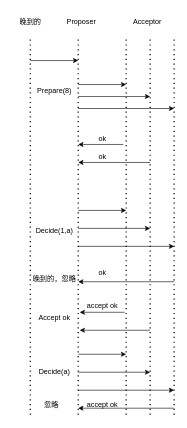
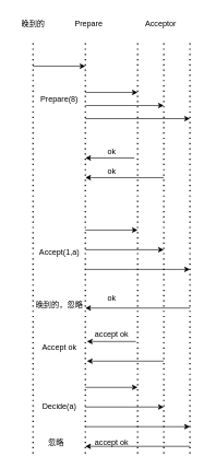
  <mxCell id="0" />
  <mxCell id="1" parent="0" />
  <mxCell id="2" value="" style="endArrow=none;dashed=1;html=1;dashPattern=1 3;strokeWidth=2;rounded=0;" edge="1" parent="1"><mxGeometry width="50" height="50" relative="1" as="geometry"><mxPoint x="50" y="691" as="sourcePoint" /><mxPoint x="50" y="60" as="targetPoint" /></mxGeometry></mxCell>
  <mxCell id="3" value="晚到的" style="text;html=1;align=center;verticalAlign=middle;resizable=0;points=[];autosize=1;strokeColor=none;fillColor=none;" vertex="1" parent="1"><mxGeometry x="20" y="20" width="60" height="30" as="geometry" /></mxCell>
  <mxCell id="4" value="" style="endArrow=none;dashed=1;html=1;dashPattern=1 3;strokeWidth=2;rounded=0;" edge="1" parent="1"><mxGeometry width="50" height="50" relative="1" as="geometry"><mxPoint x="130" y="691" as="sourcePoint" /><mxPoint x="130" y="60" as="targetPoint" /></mxGeometry></mxCell>
- <mxCell id="5" value="Proposer" style="text;html=1;align=center;verticalAlign=middle;resizable=0;points=[];autosize=1;strokeColor=none;fillColor=none;" vertex="1" parent="1"><mxGeometry x="100" y="20" width="70" height="30" as="geometry" /></mxCell>
+ <mxCell id="5" value="Prepare" style="text;html=1;align=center;verticalAlign=middle;resizable=0;points=[];autosize=1;strokeColor=none;fillColor=none;" vertex="1" parent="1"><mxGeometry x="100" y="20" width="70" height="30" as="geometry" /></mxCell>
  <mxCell id="6" value="" style="endArrow=none;dashed=1;html=1;dashPattern=1 3;strokeWidth=2;rounded=0;" edge="1" parent="1"><mxGeometry width="50" height="50" relative="1" as="geometry"><mxPoint x="210" y="691" as="sourcePoint" /><mxPoint x="210" y="60" as="targetPoint" /></mxGeometry></mxCell>
  <mxCell id="7" value="Acceptor" style="text;html=1;align=center;verticalAlign=middle;resizable=0;points=[];autosize=1;strokeColor=none;fillColor=none;" vertex="1" parent="1"><mxGeometry x="210" y="20" width="70" height="30" as="geometry" /></mxCell>
  <mxCell id="8" value="" style="endArrow=none;dashed=1;html=1;dashPattern=1 3;strokeWidth=2;rounded=0;" edge="1" parent="1"><mxGeometry width="50" height="50" relative="1" as="geometry"><mxPoint x="250" y="691" as="sourcePoint" /><mxPoint x="250" y="60" as="targetPoint" /></mxGeometry></mxCell>
  <mxCell id="9" value="" style="endArrow=none;dashed=1;html=1;dashPattern=1 3;strokeWidth=2;rounded=0;" edge="1" parent="1"><mxGeometry width="50" height="50" relative="1" as="geometry"><mxPoint x="290" y="691" as="sourcePoint" /><mxPoint x="290" y="60" as="targetPoint" /></mxGeometry></mxCell>
  <mxCell id="10" value="" style="endArrow=classic;html=1;rounded=0;" edge="1" parent="1"><mxGeometry width="50" height="50" relative="1" as="geometry"><mxPoint x="50" y="100" as="sourcePoint" /><mxPoint x="130" y="100" as="targetPoint" /></mxGeometry></mxCell>
  <mxCell id="11" value="" style="endArrow=classic;html=1;rounded=0;" edge="1" parent="1"><mxGeometry width="50" height="50" relative="1" as="geometry"><mxPoint x="130" y="140" as="sourcePoint" /><mxPoint x="210" y="140" as="targetPoint" /></mxGeometry></mxCell>
  <mxCell id="12" value="" style="endArrow=classic;html=1;rounded=0;" edge="1" parent="1"><mxGeometry width="50" height="50" relative="1" as="geometry"><mxPoint x="130" y="160" as="sourcePoint" /><mxPoint x="250" y="160" as="targetPoint" /></mxGeometry></mxCell>
  <mxCell id="13" value="" style="endArrow=classic;html=1;rounded=0;" edge="1" parent="1"><mxGeometry width="50" height="50" relative="1" as="geometry"><mxPoint x="130" y="180" as="sourcePoint" /><mxPoint x="290" y="180" as="targetPoint" /></mxGeometry></mxCell>
  <mxCell id="14" value="Prepare(8)" style="text;html=1;align=center;verticalAlign=middle;resizable=0;points=[];autosize=1;strokeColor=none;fillColor=none;" vertex="1" parent="1"><mxGeometry x="50" y="135" width="80" height="30" as="geometry" /></mxCell>
  <mxCell id="15" value="" style="endArrow=classic;html=1;rounded=0;" edge="1" parent="1"><mxGeometry width="50" height="50" relative="1" as="geometry"><mxPoint x="205" y="240" as="sourcePoint" /><mxPoint x="130" y="240" as="targetPoint" /></mxGeometry></mxCell>
  <mxCell id="16" value="" style="endArrow=classic;html=1;rounded=0;" edge="1" parent="1"><mxGeometry width="50" height="50" relative="1" as="geometry"><mxPoint x="250" y="270" as="sourcePoint" /><mxPoint x="130" y="270" as="targetPoint" /></mxGeometry></mxCell>
  <mxCell id="17" value="ok" style="text;html=1;align=center;verticalAlign=middle;resizable=0;points=[];autosize=1;strokeColor=none;fillColor=none;" vertex="1" parent="1"><mxGeometry x="150" y="215" width="40" height="30" as="geometry" /></mxCell>
  <mxCell id="18" value="ok" style="text;html=1;align=center;verticalAlign=middle;resizable=0;points=[];autosize=1;strokeColor=none;fillColor=none;" vertex="1" parent="1"><mxGeometry x="150" y="245" width="40" height="30" as="geometry" /></mxCell>
  <mxCell id="19" value="" style="endArrow=classic;html=1;rounded=0;" edge="1" parent="1"><mxGeometry width="50" height="50" relative="1" as="geometry"><mxPoint x="130" y="350" as="sourcePoint" /><mxPoint x="210" y="350" as="targetPoint" /></mxGeometry></mxCell>
  <mxCell id="20" value="" style="endArrow=classic;html=1;rounded=0;" edge="1" parent="1"><mxGeometry width="50" height="50" relative="1" as="geometry"><mxPoint x="130" y="380" as="sourcePoint" /><mxPoint x="250" y="380" as="targetPoint" /></mxGeometry></mxCell>
  <mxCell id="21" value="" style="endArrow=classic;html=1;rounded=0;" edge="1" parent="1"><mxGeometry width="50" height="50" relative="1" as="geometry"><mxPoint x="130" y="410" as="sourcePoint" /><mxPoint x="290" y="410" as="targetPoint" /></mxGeometry></mxCell>
- <mxCell id="22" value="Decide(1,a)" style="text;html=1;align=center;verticalAlign=middle;resizable=0;points=[];autosize=1;strokeColor=none;fillColor=none;" vertex="1" parent="1"><mxGeometry x="50" y="370" width="80" height="30" as="geometry" /></mxCell>
+ <mxCell id="22" value="Accept(1,a)" style="text;html=1;align=center;verticalAlign=middle;resizable=0;points=[];autosize=1;strokeColor=none;fillColor=none;" vertex="1" parent="1"><mxGeometry x="50" y="370" width="80" height="30" as="geometry" /></mxCell>
  <mxCell id="23" value="ok" style="text;html=1;align=center;verticalAlign=middle;resizable=0;points=[];autosize=1;strokeColor=none;fillColor=none;" vertex="1" parent="1"><mxGeometry x="150" y="440" width="40" height="30" as="geometry" /></mxCell>
  <mxCell id="24" value="" style="endArrow=classic;html=1;rounded=0;" edge="1" parent="1"><mxGeometry width="50" height="50" relative="1" as="geometry"><mxPoint x="290" y="469" as="sourcePoint" /><mxPoint x="130" y="469" as="targetPoint" /></mxGeometry></mxCell>
  <mxCell id="25" value="晚到的，忽略" style="text;html=1;align=center;verticalAlign=middle;resizable=0;points=[];autosize=1;strokeColor=none;fillColor=none;" vertex="1" parent="1"><mxGeometry x="40" y="450" width="100" height="30" as="geometry" /></mxCell>
  <mxCell id="26" value="" style="endArrow=classic;html=1;rounded=0;" edge="1" parent="1"><mxGeometry width="50" height="50" relative="1" as="geometry"><mxPoint x="207.5" y="520" as="sourcePoint" /><mxPoint x="132.5" y="520" as="targetPoint" /></mxGeometry></mxCell>
  <mxCell id="27" value="" style="endArrow=classic;html=1;rounded=0;" edge="1" parent="1"><mxGeometry width="50" height="50" relative="1" as="geometry"><mxPoint x="250" y="550" as="sourcePoint" /><mxPoint x="132.5" y="550" as="targetPoint" /></mxGeometry></mxCell>
  <mxCell id="28" value="Accept ok" style="text;html=1;align=center;verticalAlign=middle;resizable=0;points=[];autosize=1;strokeColor=none;fillColor=none;" vertex="1" parent="1"><mxGeometry x="50" y="515" width="80" height="30" as="geometry" /></mxCell>
  <mxCell id="29" value="accept ok" style="text;html=1;align=center;verticalAlign=middle;resizable=0;points=[];autosize=1;strokeColor=none;fillColor=none;" vertex="1" parent="1"><mxGeometry x="135" y="495" width="70" height="30" as="geometry" /></mxCell>
  <mxCell id="30" value="" style="endArrow=classic;html=1;rounded=0;" edge="1" parent="1"><mxGeometry width="50" height="50" relative="1" as="geometry"><mxPoint x="130" y="590" as="sourcePoint" /><mxPoint x="210" y="590" as="targetPoint" /></mxGeometry></mxCell>
  <mxCell id="31" value="" style="endArrow=classic;html=1;rounded=0;" edge="1" parent="1"><mxGeometry width="50" height="50" relative="1" as="geometry"><mxPoint x="130" y="620" as="sourcePoint" /><mxPoint x="250" y="620" as="targetPoint" /></mxGeometry></mxCell>
  <mxCell id="32" value="" style="endArrow=classic;html=1;rounded=0;" edge="1" parent="1"><mxGeometry width="50" height="50" relative="1" as="geometry"><mxPoint x="130" y="650" as="sourcePoint" /><mxPoint x="290" y="650" as="targetPoint" /></mxGeometry></mxCell>
  <mxCell id="33" value="Decide(a)" style="text;html=1;align=center;verticalAlign=middle;resizable=0;points=[];autosize=1;strokeColor=none;fillColor=none;" vertex="1" parent="1"><mxGeometry x="50" y="605" width="80" height="30" as="geometry" /></mxCell>
  <mxCell id="34" value="" style="endArrow=classic;html=1;rounded=0;" edge="1" parent="1"><mxGeometry width="50" height="50" relative="1" as="geometry"><mxPoint x="290" y="680" as="sourcePoint" /><mxPoint x="130" y="680" as="targetPoint" /></mxGeometry></mxCell>
  <mxCell id="35" value="accept ok" style="text;html=1;align=center;verticalAlign=middle;resizable=0;points=[];autosize=1;strokeColor=none;fillColor=none;" vertex="1" parent="1"><mxGeometry x="135" y="660" width="70" height="30" as="geometry" /></mxCell>
  <mxCell id="36" value="忽略" style="text;html=1;align=center;verticalAlign=middle;resizable=0;points=[];autosize=1;strokeColor=none;fillColor=none;" vertex="1" parent="1"><mxGeometry x="60" y="660" width="50" height="30" as="geometry" /></mxCell>
